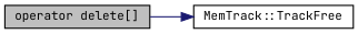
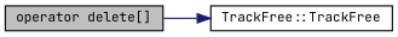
  digraph {
    rankdir=LR
    fontname="JetBrains Mono"
    node [color=black fontname="JetBrains Mono" fontsize=10 shape=record style=filled]
    n1 [fillcolor=grey75 fontcolor=black height=0.2 label="operator delete[]" width=0.4]
-   n2 [fillcolor=white height=0.2 label="MemTrack::TrackFree" width=0.4]
+   n2 [fillcolor=white height=0.2 label="TrackFree::TrackFree" width=0.4]
    n1 -> n2 [color=midnightblue fontname="JetBrains Mono" fontsize=10 labelfontname=Helvetica labelfontsize=10 style=solid]
  }
